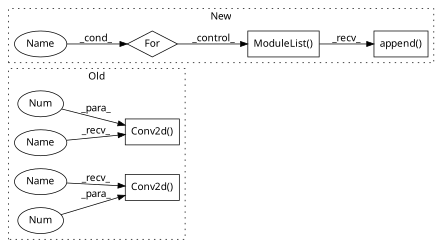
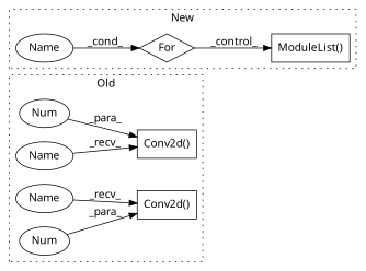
  digraph {
    fontname="Noto Sans"
    rankdir=LR
    node [a=75 fontname="Noto Sans" l=1 shape=ellipse]
    edge [fontname="Noto Sans"]
    n1 [l="10,32" label="Conv2d()" s="2916,2957" shape=box]
    n2 [a=76 label=Num s=2953]
    n3 [l="10,13" label="Conv2d()" s="2758,2792" shape=box]
    n4 [a=76 label=Num s=2791]
    n5 [a=87 l=2 label=Name s=2916]
    n6 [a=87 l=2 label=Name s=2758]
    n7 [l=21 label="ModuleList()" s=3246 shape=box]
-   n8 [l="18,1" label="append()" s="3309,3351" shape=box]
    n9 [a=107 l="4,15" label=For s="3277,3294" shape=diamond]
    n10 [a=87 label=Name s=3281]
    subgraph cluster_1 {
      label=Old
      style=dotted
      n1
      n2
      n3
      n4
      n5
      n6
    }
    subgraph cluster_2 {
      label=New
      style=dotted
      n7
-     n8
      n9
      n10
    }
    n2 -> n1 [label=_para_]
    n4 -> n3 [label=_para_]
    n5 -> n1 [label=_recv_]
    n6 -> n3 [label=_recv_]
-   n7 -> n8 [label=_recv_]
    n9 -> n7 [label=_control_]
    n10 -> n9 [label=_cond_]
  }
